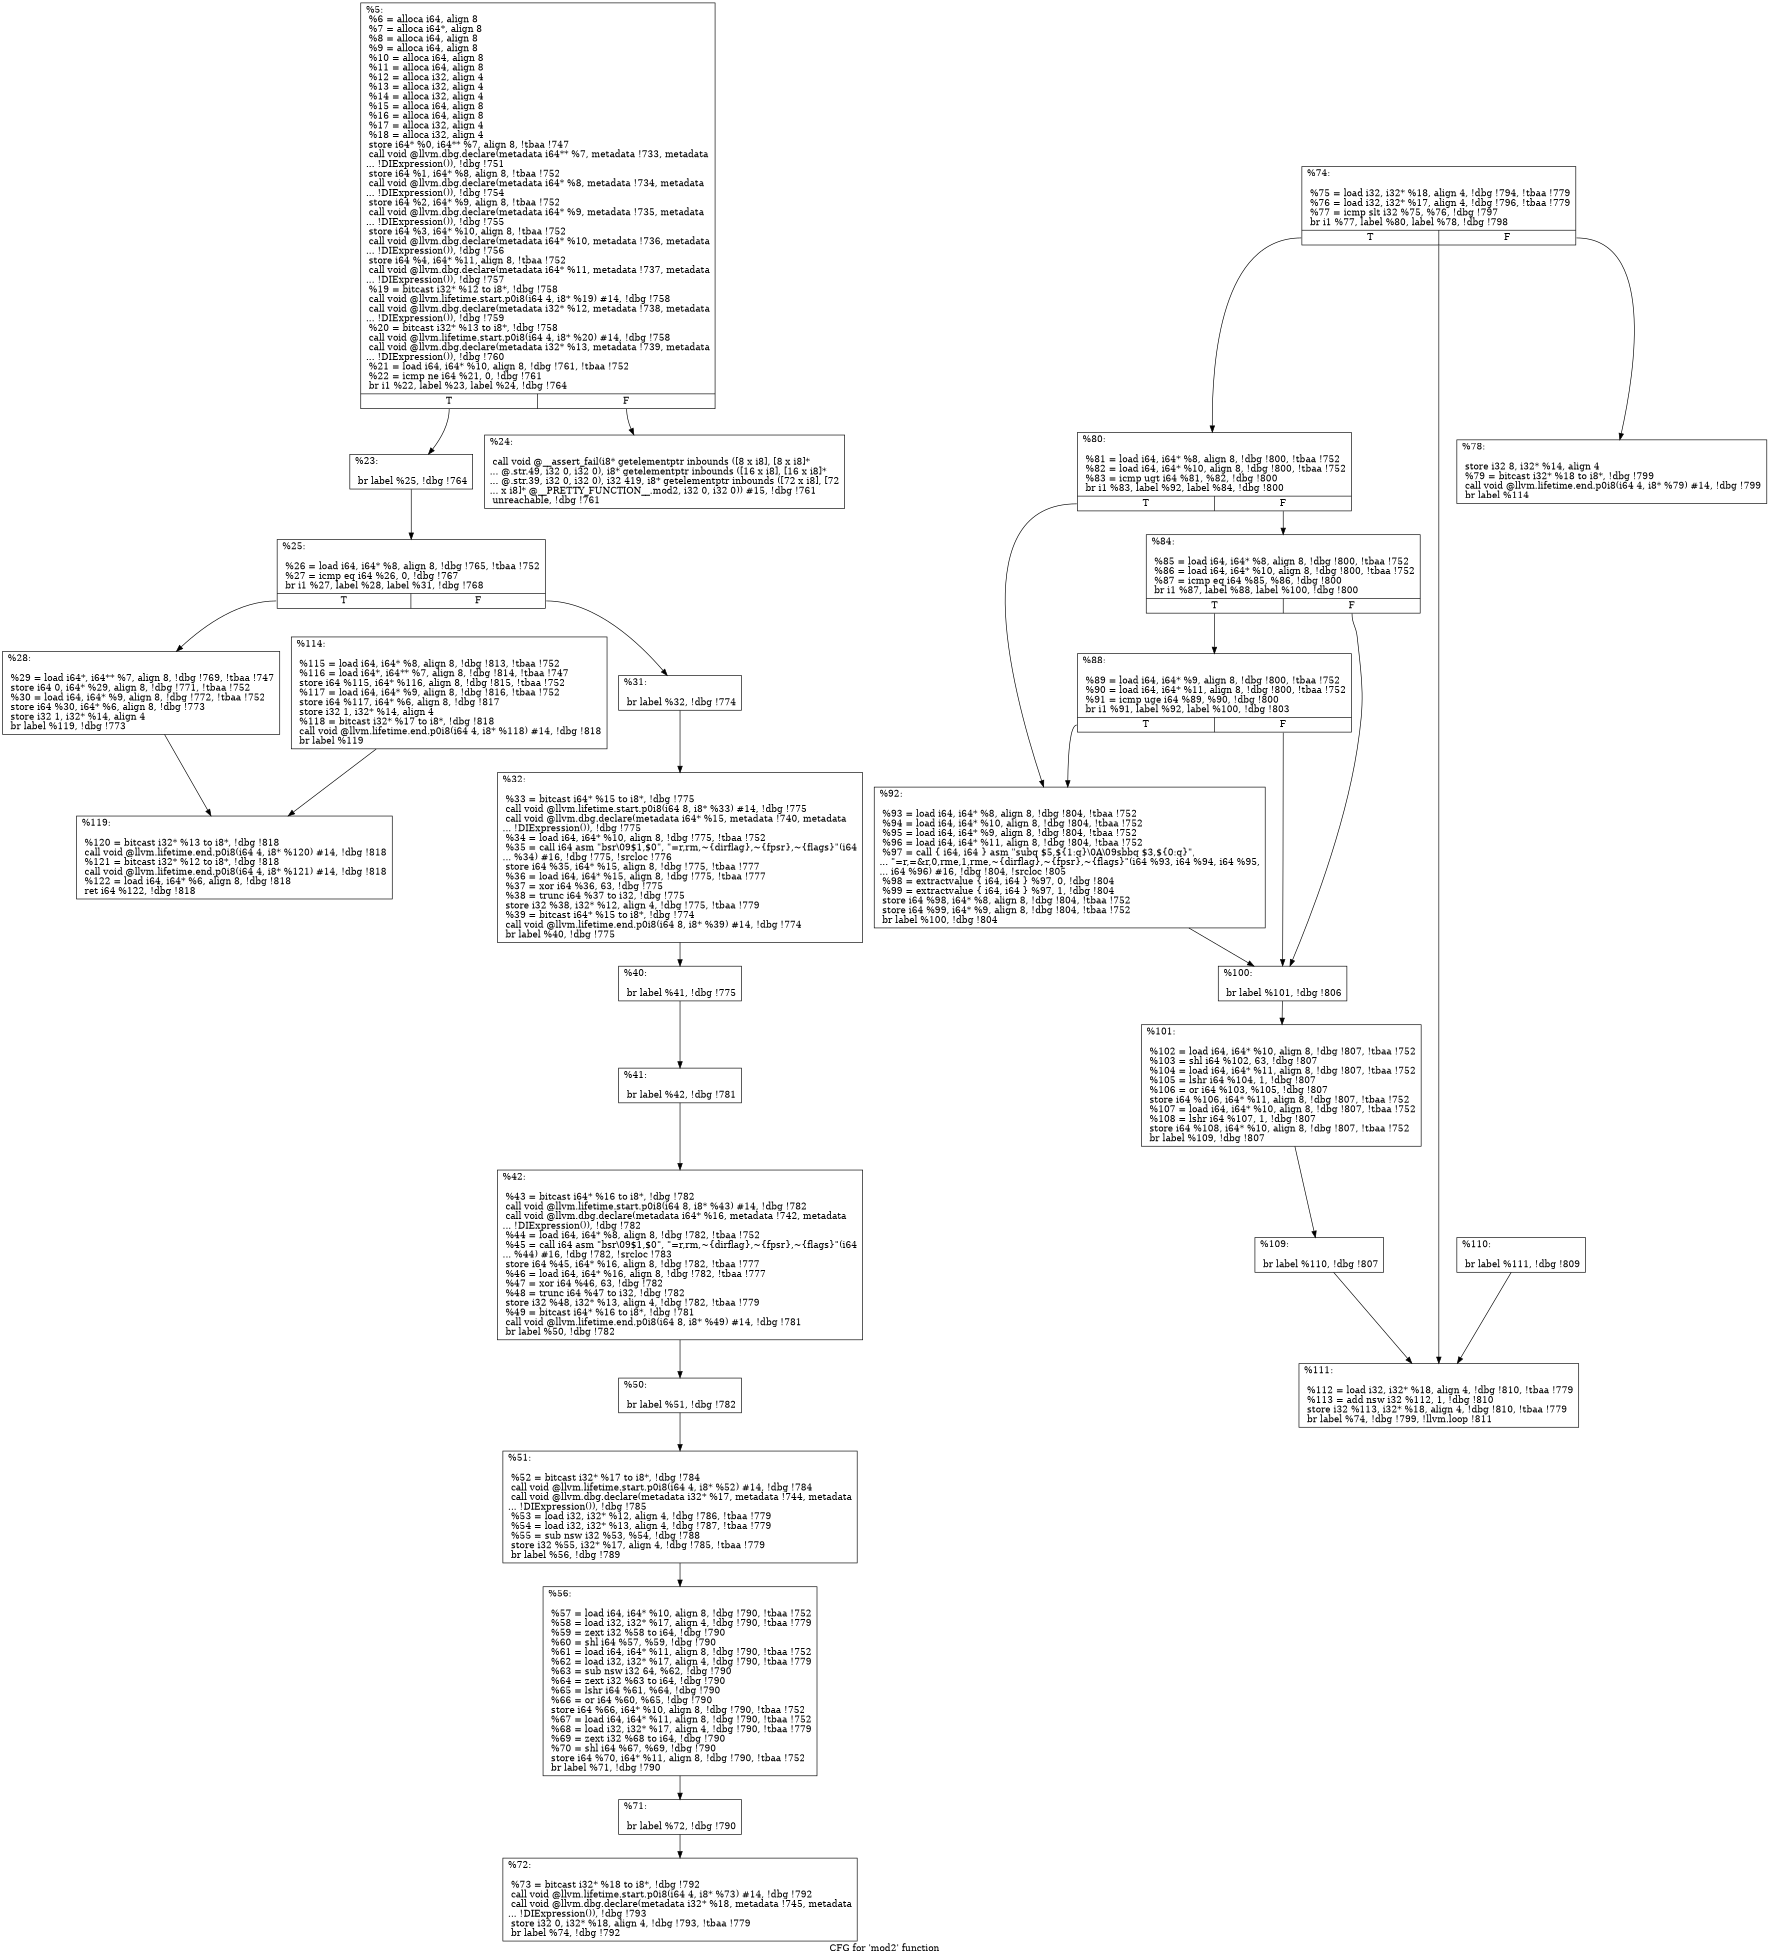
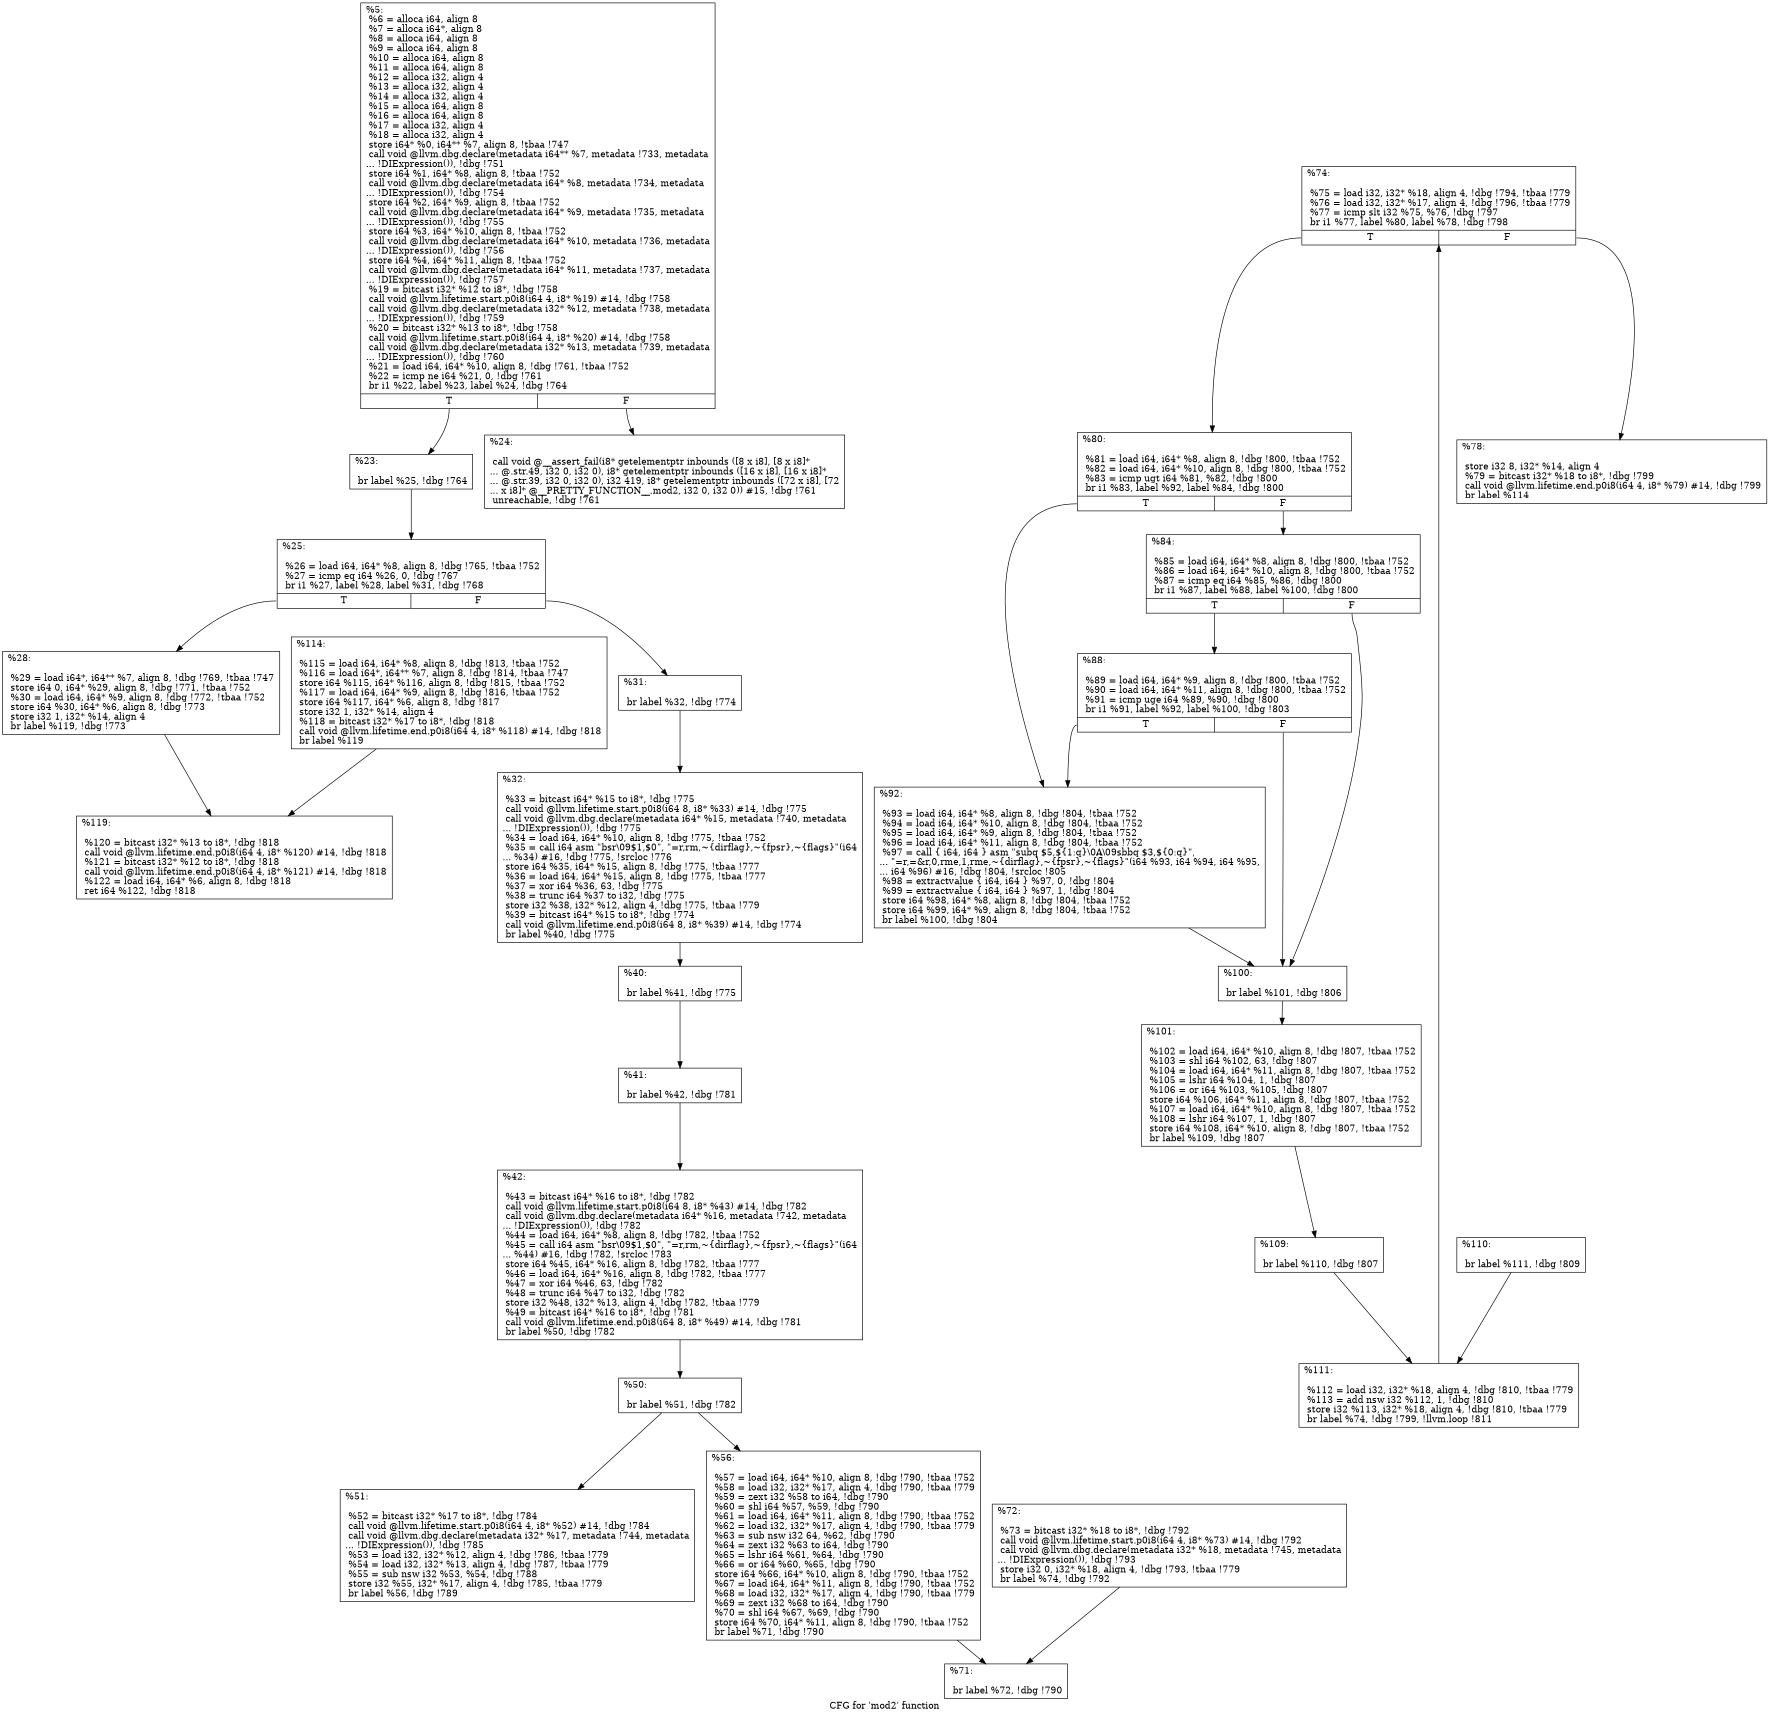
  digraph {
    label="CFG for 'mod2' function"
    node [shape=record]
    n1 [label="{%5:\l  %6 = alloca i64, align 8\l  %7 = alloca i64*, align 8\l  %8 = alloca i64, align 8\l  %9 = alloca i64, align 8\l  %10 = alloca i64, align 8\l  %11 = alloca i64, align 8\l  %12 = alloca i32, align 4\l  %13 = alloca i32, align 4\l  %14 = alloca i32, align 4\l  %15 = alloca i64, align 8\l  %16 = alloca i64, align 8\l  %17 = alloca i32, align 4\l  %18 = alloca i32, align 4\l  store i64* %0, i64** %7, align 8, !tbaa !747\l  call void @llvm.dbg.declare(metadata i64** %7, metadata !733, metadata\l... !DIExpression()), !dbg !751\l  store i64 %1, i64* %8, align 8, !tbaa !752\l  call void @llvm.dbg.declare(metadata i64* %8, metadata !734, metadata\l... !DIExpression()), !dbg !754\l  store i64 %2, i64* %9, align 8, !tbaa !752\l  call void @llvm.dbg.declare(metadata i64* %9, metadata !735, metadata\l... !DIExpression()), !dbg !755\l  store i64 %3, i64* %10, align 8, !tbaa !752\l  call void @llvm.dbg.declare(metadata i64* %10, metadata !736, metadata\l... !DIExpression()), !dbg !756\l  store i64 %4, i64* %11, align 8, !tbaa !752\l  call void @llvm.dbg.declare(metadata i64* %11, metadata !737, metadata\l... !DIExpression()), !dbg !757\l  %19 = bitcast i32* %12 to i8*, !dbg !758\l  call void @llvm.lifetime.start.p0i8(i64 4, i8* %19) #14, !dbg !758\l  call void @llvm.dbg.declare(metadata i32* %12, metadata !738, metadata\l... !DIExpression()), !dbg !759\l  %20 = bitcast i32* %13 to i8*, !dbg !758\l  call void @llvm.lifetime.start.p0i8(i64 4, i8* %20) #14, !dbg !758\l  call void @llvm.dbg.declare(metadata i32* %13, metadata !739, metadata\l... !DIExpression()), !dbg !760\l  %21 = load i64, i64* %10, align 8, !dbg !761, !tbaa !752\l  %22 = icmp ne i64 %21, 0, !dbg !761\l  br i1 %22, label %23, label %24, !dbg !764\l|{<s0>T|<s1>F}}"]
    n2 [label="{%23:\l\l  br label %25, !dbg !764\l}"]
    n3 [label="{%24:\l\l  call void @__assert_fail(i8* getelementptr inbounds ([8 x i8], [8 x i8]*\l... @.str.49, i32 0, i32 0), i8* getelementptr inbounds ([16 x i8], [16 x i8]*\l... @.str.39, i32 0, i32 0), i32 419, i8* getelementptr inbounds ([72 x i8], [72\l... x i8]* @__PRETTY_FUNCTION__.mod2, i32 0, i32 0)) #15, !dbg !761\l  unreachable, !dbg !761\l}"]
    n4 [label="{%25:\l\l  %26 = load i64, i64* %8, align 8, !dbg !765, !tbaa !752\l  %27 = icmp eq i64 %26, 0, !dbg !767\l  br i1 %27, label %28, label %31, !dbg !768\l|{<s0>T|<s1>F}}"]
    n5 [label="{%28:\l\l  %29 = load i64*, i64** %7, align 8, !dbg !769, !tbaa !747\l  store i64 0, i64* %29, align 8, !dbg !771, !tbaa !752\l  %30 = load i64, i64* %9, align 8, !dbg !772, !tbaa !752\l  store i64 %30, i64* %6, align 8, !dbg !773\l  store i32 1, i32* %14, align 4\l  br label %119, !dbg !773\l}"]
    n6 [label="{%31:\l\l  br label %32, !dbg !774\l}"]
    n7 [label="{%119:\l\l  %120 = bitcast i32* %13 to i8*, !dbg !818\l  call void @llvm.lifetime.end.p0i8(i64 4, i8* %120) #14, !dbg !818\l  %121 = bitcast i32* %12 to i8*, !dbg !818\l  call void @llvm.lifetime.end.p0i8(i64 4, i8* %121) #14, !dbg !818\l  %122 = load i64, i64* %6, align 8, !dbg !818\l  ret i64 %122, !dbg !818\l}"]
    n8 [label="{%32:\l\l  %33 = bitcast i64* %15 to i8*, !dbg !775\l  call void @llvm.lifetime.start.p0i8(i64 8, i8* %33) #14, !dbg !775\l  call void @llvm.dbg.declare(metadata i64* %15, metadata !740, metadata\l... !DIExpression()), !dbg !775\l  %34 = load i64, i64* %10, align 8, !dbg !775, !tbaa !752\l  %35 = call i64 asm \"bsr\\09$1,$0\", \"=r,rm,~\{dirflag\},~\{fpsr\},~\{flags\}\"(i64\l... %34) #16, !dbg !775, !srcloc !776\l  store i64 %35, i64* %15, align 8, !dbg !775, !tbaa !777\l  %36 = load i64, i64* %15, align 8, !dbg !775, !tbaa !777\l  %37 = xor i64 %36, 63, !dbg !775\l  %38 = trunc i64 %37 to i32, !dbg !775\l  store i32 %38, i32* %12, align 4, !dbg !775, !tbaa !779\l  %39 = bitcast i64* %15 to i8*, !dbg !774\l  call void @llvm.lifetime.end.p0i8(i64 8, i8* %39) #14, !dbg !774\l  br label %40, !dbg !775\l}"]
    n9 [label="{%40:\l\l  br label %41, !dbg !775\l}"]
    n10 [label="{%41:\l\l  br label %42, !dbg !781\l}"]
    n11 [label="{%42:\l\l  %43 = bitcast i64* %16 to i8*, !dbg !782\l  call void @llvm.lifetime.start.p0i8(i64 8, i8* %43) #14, !dbg !782\l  call void @llvm.dbg.declare(metadata i64* %16, metadata !742, metadata\l... !DIExpression()), !dbg !782\l  %44 = load i64, i64* %8, align 8, !dbg !782, !tbaa !752\l  %45 = call i64 asm \"bsr\\09$1,$0\", \"=r,rm,~\{dirflag\},~\{fpsr\},~\{flags\}\"(i64\l... %44) #16, !dbg !782, !srcloc !783\l  store i64 %45, i64* %16, align 8, !dbg !782, !tbaa !777\l  %46 = load i64, i64* %16, align 8, !dbg !782, !tbaa !777\l  %47 = xor i64 %46, 63, !dbg !782\l  %48 = trunc i64 %47 to i32, !dbg !782\l  store i32 %48, i32* %13, align 4, !dbg !782, !tbaa !779\l  %49 = bitcast i64* %16 to i8*, !dbg !781\l  call void @llvm.lifetime.end.p0i8(i64 8, i8* %49) #14, !dbg !781\l  br label %50, !dbg !782\l}"]
    n12 [label="{%50:\l\l  br label %51, !dbg !782\l}"]
    n13 [label="{%51:\l\l  %52 = bitcast i32* %17 to i8*, !dbg !784\l  call void @llvm.lifetime.start.p0i8(i64 4, i8* %52) #14, !dbg !784\l  call void @llvm.dbg.declare(metadata i32* %17, metadata !744, metadata\l... !DIExpression()), !dbg !785\l  %53 = load i32, i32* %12, align 4, !dbg !786, !tbaa !779\l  %54 = load i32, i32* %13, align 4, !dbg !787, !tbaa !779\l  %55 = sub nsw i32 %53, %54, !dbg !788\l  store i32 %55, i32* %17, align 4, !dbg !785, !tbaa !779\l  br label %56, !dbg !789\l}"]
    n14 [label="{%56:\l\l  %57 = load i64, i64* %10, align 8, !dbg !790, !tbaa !752\l  %58 = load i32, i32* %17, align 4, !dbg !790, !tbaa !779\l  %59 = zext i32 %58 to i64, !dbg !790\l  %60 = shl i64 %57, %59, !dbg !790\l  %61 = load i64, i64* %11, align 8, !dbg !790, !tbaa !752\l  %62 = load i32, i32* %17, align 4, !dbg !790, !tbaa !779\l  %63 = sub nsw i32 64, %62, !dbg !790\l  %64 = zext i32 %63 to i64, !dbg !790\l  %65 = lshr i64 %61, %64, !dbg !790\l  %66 = or i64 %60, %65, !dbg !790\l  store i64 %66, i64* %10, align 8, !dbg !790, !tbaa !752\l  %67 = load i64, i64* %11, align 8, !dbg !790, !tbaa !752\l  %68 = load i32, i32* %17, align 4, !dbg !790, !tbaa !779\l  %69 = zext i32 %68 to i64, !dbg !790\l  %70 = shl i64 %67, %69, !dbg !790\l  store i64 %70, i64* %11, align 8, !dbg !790, !tbaa !752\l  br label %71, !dbg !790\l}"]
    n15 [label="{%71:\l\l  br label %72, !dbg !790\l}"]
    n16 [label="{%72:\l\l  %73 = bitcast i32* %18 to i8*, !dbg !792\l  call void @llvm.lifetime.start.p0i8(i64 4, i8* %73) #14, !dbg !792\l  call void @llvm.dbg.declare(metadata i32* %18, metadata !745, metadata\l... !DIExpression()), !dbg !793\l  store i32 0, i32* %18, align 4, !dbg !793, !tbaa !779\l  br label %74, !dbg !792\l}"]
    n17 [label="{%74:\l\l  %75 = load i32, i32* %18, align 4, !dbg !794, !tbaa !779\l  %76 = load i32, i32* %17, align 4, !dbg !796, !tbaa !779\l  %77 = icmp slt i32 %75, %76, !dbg !797\l  br i1 %77, label %80, label %78, !dbg !798\l|{<s0>T|<s1>F}}"]
    n18 [label="{%80:\l\l  %81 = load i64, i64* %8, align 8, !dbg !800, !tbaa !752\l  %82 = load i64, i64* %10, align 8, !dbg !800, !tbaa !752\l  %83 = icmp ugt i64 %81, %82, !dbg !800\l  br i1 %83, label %92, label %84, !dbg !800\l|{<s0>T|<s1>F}}"]
    n19 [label="{%78:\l\l  store i32 8, i32* %14, align 4\l  %79 = bitcast i32* %18 to i8*, !dbg !799\l  call void @llvm.lifetime.end.p0i8(i64 4, i8* %79) #14, !dbg !799\l  br label %114\l}"]
    n20 [label="{%92:\l\l  %93 = load i64, i64* %8, align 8, !dbg !804, !tbaa !752\l  %94 = load i64, i64* %10, align 8, !dbg !804, !tbaa !752\l  %95 = load i64, i64* %9, align 8, !dbg !804, !tbaa !752\l  %96 = load i64, i64* %11, align 8, !dbg !804, !tbaa !752\l  %97 = call \{ i64, i64 \} asm \"subq $5,$\{1:q\}\\0A\\09sbbq $3,$\{0:q\}\",\l... \"=r,=&r,0,rme,1,rme,~\{dirflag\},~\{fpsr\},~\{flags\}\"(i64 %93, i64 %94, i64 %95,\l... i64 %96) #16, !dbg !804, !srcloc !805\l  %98 = extractvalue \{ i64, i64 \} %97, 0, !dbg !804\l  %99 = extractvalue \{ i64, i64 \} %97, 1, !dbg !804\l  store i64 %98, i64* %8, align 8, !dbg !804, !tbaa !752\l  store i64 %99, i64* %9, align 8, !dbg !804, !tbaa !752\l  br label %100, !dbg !804\l}"]
    n21 [label="{%84:\l\l  %85 = load i64, i64* %8, align 8, !dbg !800, !tbaa !752\l  %86 = load i64, i64* %10, align 8, !dbg !800, !tbaa !752\l  %87 = icmp eq i64 %85, %86, !dbg !800\l  br i1 %87, label %88, label %100, !dbg !800\l|{<s0>T|<s1>F}}"]
    n22 [label="{%100:\l\l  br label %101, !dbg !806\l}"]
    n23 [label="{%88:\l\l  %89 = load i64, i64* %9, align 8, !dbg !800, !tbaa !752\l  %90 = load i64, i64* %11, align 8, !dbg !800, !tbaa !752\l  %91 = icmp uge i64 %89, %90, !dbg !800\l  br i1 %91, label %92, label %100, !dbg !803\l|{<s0>T|<s1>F}}"]
    n24 [label="{%114:\l\l  %115 = load i64, i64* %8, align 8, !dbg !813, !tbaa !752\l  %116 = load i64*, i64** %7, align 8, !dbg !814, !tbaa !747\l  store i64 %115, i64* %116, align 8, !dbg !815, !tbaa !752\l  %117 = load i64, i64* %9, align 8, !dbg !816, !tbaa !752\l  store i64 %117, i64* %6, align 8, !dbg !817\l  store i32 1, i32* %14, align 4\l  %118 = bitcast i32* %17 to i8*, !dbg !818\l  call void @llvm.lifetime.end.p0i8(i64 4, i8* %118) #14, !dbg !818\l  br label %119\l}"]
    n25 [label="{%101:\l\l  %102 = load i64, i64* %10, align 8, !dbg !807, !tbaa !752\l  %103 = shl i64 %102, 63, !dbg !807\l  %104 = load i64, i64* %11, align 8, !dbg !807, !tbaa !752\l  %105 = lshr i64 %104, 1, !dbg !807\l  %106 = or i64 %103, %105, !dbg !807\l  store i64 %106, i64* %11, align 8, !dbg !807, !tbaa !752\l  %107 = load i64, i64* %10, align 8, !dbg !807, !tbaa !752\l  %108 = lshr i64 %107, 1, !dbg !807\l  store i64 %108, i64* %10, align 8, !dbg !807, !tbaa !752\l  br label %109, !dbg !807\l}"]
    n26 [label="{%109:\l\l  br label %110, !dbg !807\l}"]
    n27 [label="{%111:\l\l  %112 = load i32, i32* %18, align 4, !dbg !810, !tbaa !779\l  %113 = add nsw i32 %112, 1, !dbg !810\l  store i32 %113, i32* %18, align 4, !dbg !810, !tbaa !779\l  br label %74, !dbg !799, !llvm.loop !811\l}"]
    n28 [label="{%110:\l\l  br label %111, !dbg !809\l}"]
    n1 -> n2 [tailport=s0]
    n1 -> n3 [tailport=s1]
    n2 -> n4
    n4 -> n5 [tailport=s0]
    n4 -> n6 [tailport=s1]
    n5 -> n7
    n6 -> n8
    n8 -> n9
    n9 -> n10
    n10 -> n11
    n11 -> n12
    n12 -> n13
-   n13 -> n14
+   n12 -> n14
    n14 -> n15
-   n15 -> n16
+   n16 -> n15
    n17 -> n18 [tailport=s0]
    n17 -> n19 [tailport=s1]
    n18 -> n20 [tailport=s0]
    n18 -> n21 [tailport=s1]
    n20 -> n22
    n21 -> n22 [tailport=s1]
    n21 -> n23 [tailport=s0]
    n22 -> n25
    n23 -> n20 [tailport=s0]
    n23 -> n22 [tailport=s1]
    n24 -> n7
    n25 -> n26
    n26 -> n27
-   n17 -> n27
+   n27 -> n17
    n28 -> n27
  }
